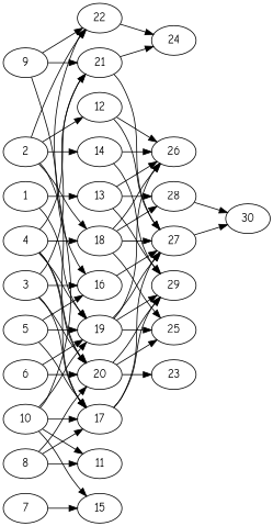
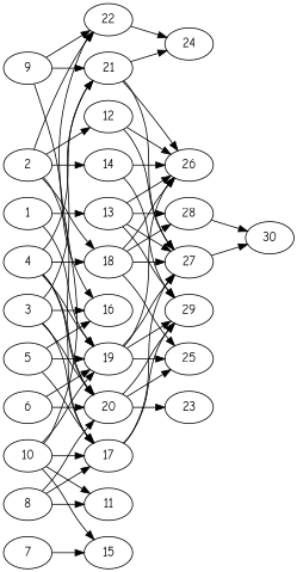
  digraph {
    fontname="Comic Neue"
    rankdir=LR
    node [alpha=0.06 fontname="Comic Neue"]
    edge [fontname="Comic Neue"]
    1 [alpha=0.12 expect_size=18527232]
    13 [alpha=0.12 expect_size=38307840]
    19 [alpha=0.19 expect_size=22216704]
    26 [alpha=0.01 expect_size=6747136]
    27 [alpha=0.19 expect_size=23941120]
    28 [alpha=0.01 expect_size=48741376]
    29 [expect_size=16051200]
    15 [alpha=0.13 expect_size=23725056]
    25 [alpha=0.05 expect_size=23719936]
    30 [expect_size=13095936]
    2 [alpha=0.03 expect_size=5248000]
    12 [alpha=0.03 expect_size=31943680]
    14 [alpha=0.16 expect_size=42729472]
    18 [expect_size=12408832]
    20 [alpha=0.10 expect_size=48571392]
    22 [alpha=0.02 expect_size=42906624]
    23 [alpha=0.01 expect_size=50543616]
    24 [alpha=0.12 expect_size=32816128]
    3 [alpha=0.02 expect_size=11316224]
    17 [alpha=0.11 expect_size=38024192]
    21 [expect_size=28066816]
    16 [alpha=0.07 expect_size=19222528]
    4 [alpha=0.12 expect_size=31981568]
    5 [alpha=0.18 expect_size=13007872]
    6 [alpha=0.08 expect_size=10588160]
    7 [alpha=0.09 expect_size=8426496]
    8 [alpha=0.04 expect_size=17377280]
    11 [expect_size=50178048]
    9 [alpha=0.11 expect_size=11992064]
    10 [alpha=0.11 expect_size=40147968]
    1 -> 13
    1 -> 19
    13 -> 26
-   16 -> 27
+   13 -> 27
    13 -> 28
    13 -> 29
    19 -> 26
    19 -> 27
    19 -> 29
    19 -> 25
    27 -> 30
    28 -> 30
    2 -> 12
    2 -> 14
    2 -> 18
    2 -> 20
    2 -> 22
    12 -> 26
    12 -> 27
    14 -> 26
    14 -> 29
    18 -> 26
    18 -> 27
    18 -> 28
    18 -> 25
    20 -> 29
    20 -> 25
    20 -> 23
    22 -> 24
    3 -> 20
    3 -> 17
    3 -> 21
    3 -> 16
    17 -> 27
    17 -> 29
+   21 -> 26
    21 -> 27
    21 -> 24
    4 -> 19
    4 -> 18
    4 -> 20
    4 -> 17
    4 -> 21
    5 -> 19
    5 -> 17
    5 -> 16
    6 -> 19
    6 -> 20
    7 -> 15
    8 -> 20
    8 -> 17
    8 -> 11
    9 -> 22
    9 -> 21
    9 -> 16
    10 -> 19
    10 -> 15
    10 -> 22
    10 -> 17
    10 -> 11
  }
